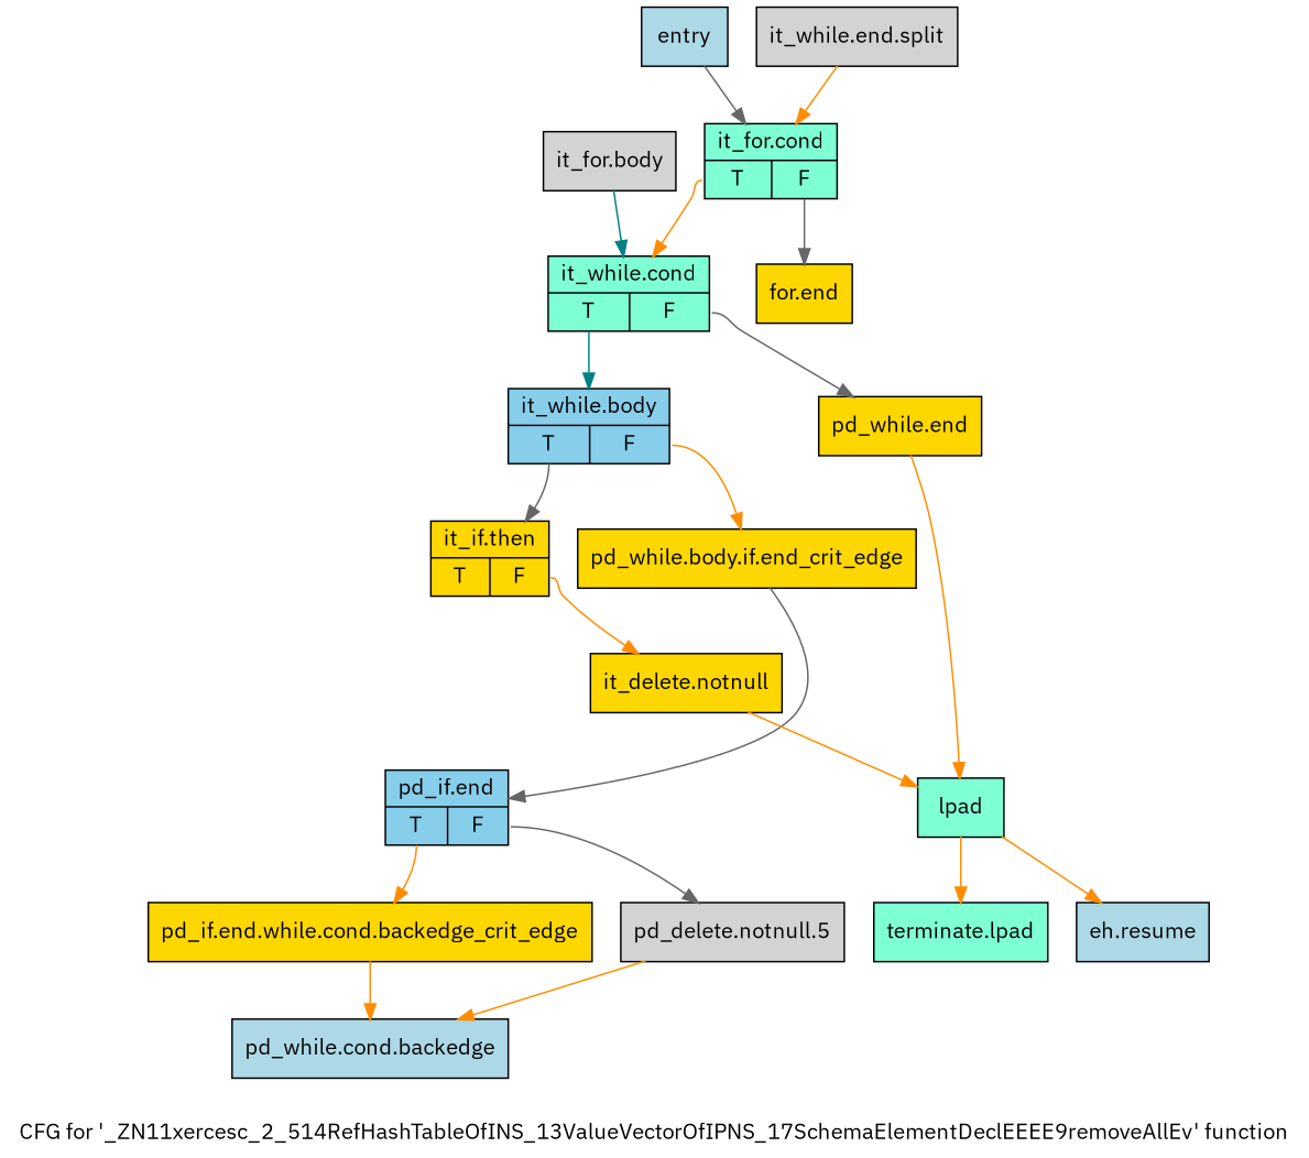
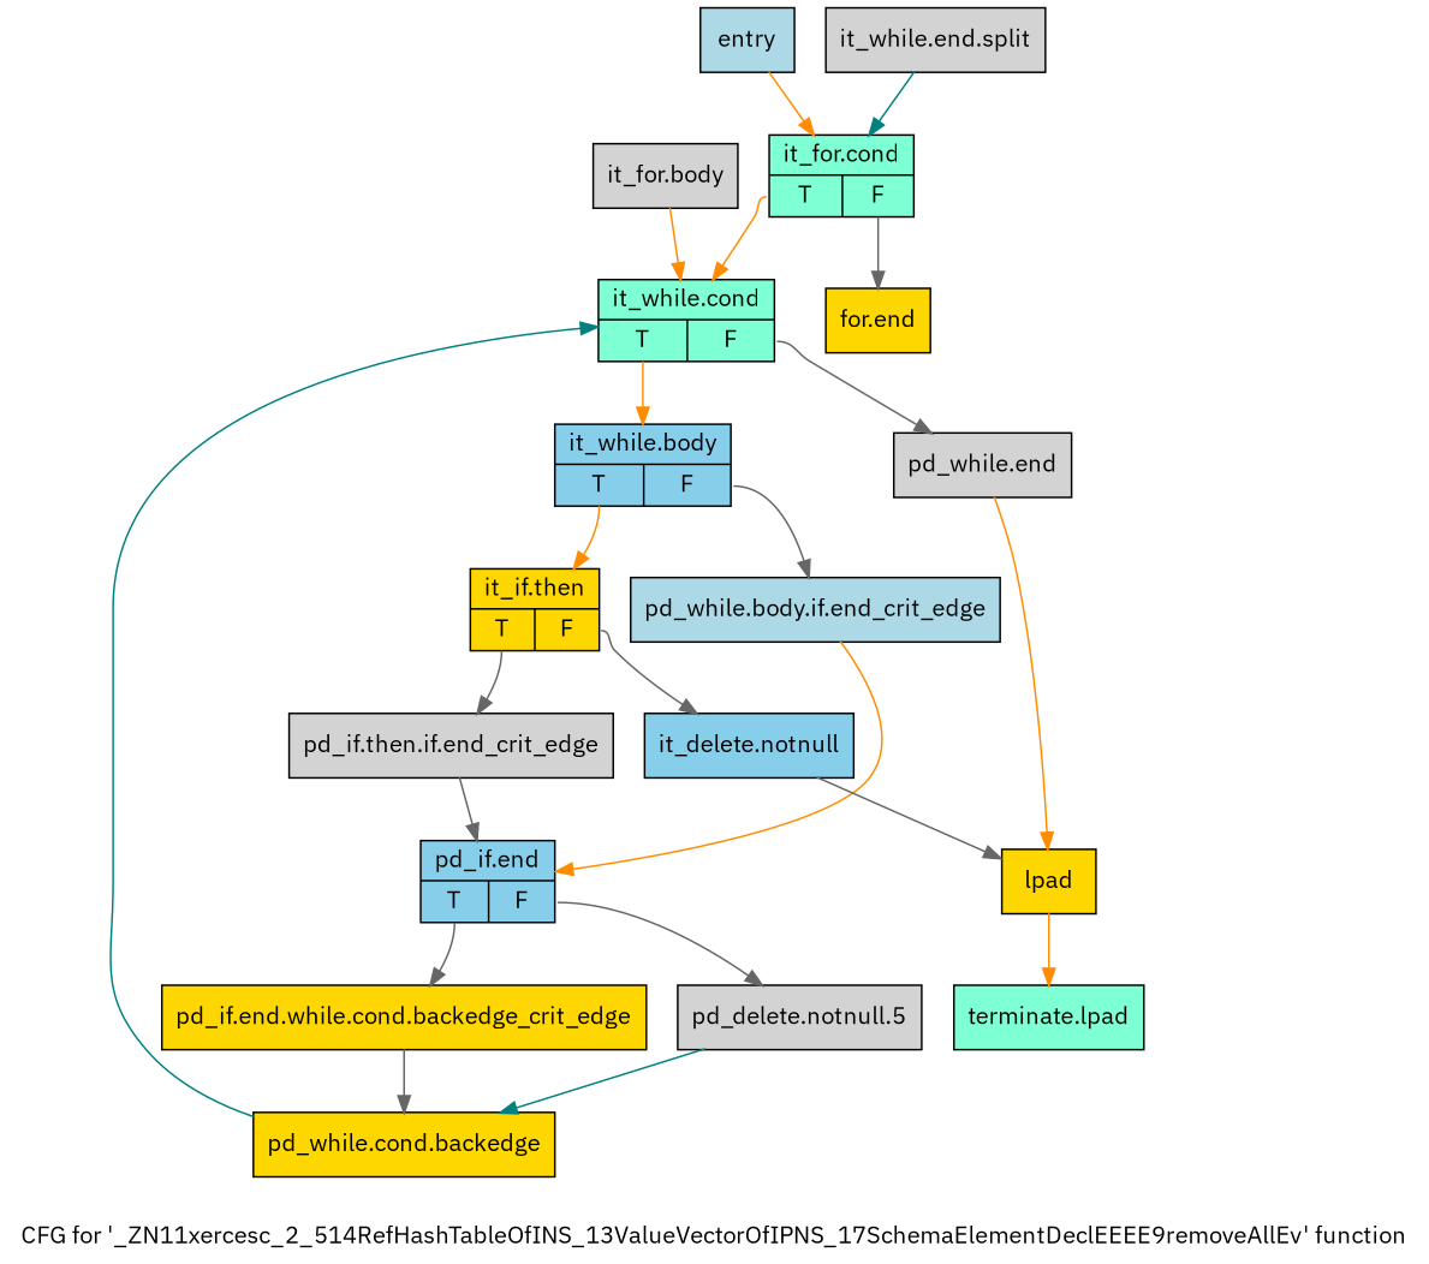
  digraph {
    fontname="IBM Plex Sans"
    label="CFG for '_ZN11xercesc_2_514RefHashTableOfINS_13ValueVectorOfIPNS_17SchemaElementDeclEEEE9removeAllEv' function"
    node [fillcolor=lightgrey fontname="IBM Plex Sans" shape=record style=filled]
    edge [color=gray40 fontname="IBM Plex Sans"]
    n1 [fillcolor=lightblue label="{entry}"]
    n2 [fillcolor=aquamarine label="{it_for.cond|{<s0>T|<s1>F}}"]
    n3 [fillcolor=gold label="{for.end}"]
    n4 [fillcolor=aquamarine label="{it_while.cond|{<s0>T|<s1>F}}"]
    n5 [label="{it_for.body}"]
    n6 [fillcolor=skyblue label="{it_while.body|{<s0>T|<s1>F}}"]
-   n7 [fillcolor=gold label="{pd_while.end}"]
+   n7 [label="{pd_while.end}"]
    n8 [fillcolor=gold label="{it_if.then|{<s0>T|<s1>F}}"]
-   n9 [fillcolor=gold label="{pd_while.body.if.end_crit_edge}"]
-   n10 [fillcolor=aquamarine label="{lpad}"]
-   n12 [fillcolor=gold label="{it_delete.notnull}"]
+   n9 [fillcolor=lightblue label="{pd_while.body.if.end_crit_edge}"]
+   n10 [fillcolor=gold label="{lpad}"]
+   n11 [label="{pd_if.then.if.end_crit_edge}"]
+   n12 [fillcolor=skyblue label="{it_delete.notnull}"]
    n13 [fillcolor=skyblue label="{pd_if.end|{<s0>T|<s1>F}}"]
    n14 [label="{it_while.end.split}"]
    n15 [fillcolor=gold label="{pd_if.end.while.cond.backedge_crit_edge}"]
    n16 [label="{pd_delete.notnull.5}"]
-   n17 [fillcolor=lightblue label="{pd_while.cond.backedge}"]
-   n18 [fillcolor=lightblue label="{eh.resume}"]
+   n17 [fillcolor=gold label="{pd_while.cond.backedge}"]
    n19 [fillcolor=aquamarine label="{terminate.lpad}"]
-   n1 -> n2
+   n1 -> n2 [color=darkorange]
    n2 -> n3 [tailport=s1]
    n2 -> n4 [color=darkorange tailport=s0]
-   n4 -> n6 [color=teal tailport=s0]
+   n4 -> n6 [color=darkorange tailport=s0]
    n4 -> n7 [tailport=s1]
-   n5 -> n4 [color=teal]
-   n6 -> n8 [tailport=s0]
-   n6 -> n9 [color=darkorange tailport=s1]
+   n5 -> n4 [color=darkorange]
+   n6 -> n8 [color=darkorange tailport=s0]
+   n6 -> n9 [tailport=s1]
    n7 -> n10 [color=darkorange]
-   n8 -> n12 [color=darkorange tailport=s1]
-   n9 -> n13
-   n10 -> n18 [color=darkorange]
+   n8 -> n11 [tailport=s0]
+   n8 -> n12 [tailport=s1]
+   n9 -> n13 [color=darkorange]
    n10 -> n19 [color=darkorange]
-   n12 -> n10 [color=darkorange]
-   n13 -> n15 [color=darkorange tailport=s0]
+   n11 -> n13
+   n12 -> n10
+   n13 -> n15 [tailport=s0]
    n13 -> n16 [tailport=s1]
-   n14 -> n2 [color=darkorange]
-   n15 -> n17 [color=darkorange]
-   n16 -> n17 [color=darkorange]
+   n14 -> n2 [color=teal]
+   n15 -> n17
+   n16 -> n17 [color=teal]
+   n17 -> n4 [color=teal]
  }
